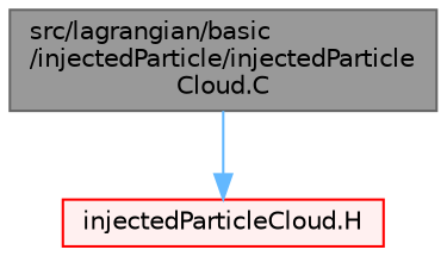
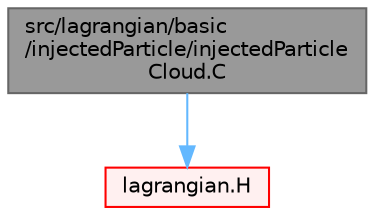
  digraph {
    node [fontname=Helvetica fontsize=10 shape=box style=filled]
    n1 [color=gray40 fillcolor=grey60 fontcolor=black height=0.2 label="src/lagrangian/basic\l/injectedParticle/injectedParticle\lCloud.C" width=0.4]
-   n2 [color=red fillcolor="#FFF0F0" height=0.2 label="injectedParticleCloud.H" width=0.4]
+   n2 [color=red fillcolor="#FFF0F0" height=0.2 label="lagrangian.H" width=0.4]
    n1 -> n2 [color=steelblue1 fontname=Helvetica fontsize=10 labelfontname=Helvetica labelfontsize=10 style=solid]
  }
